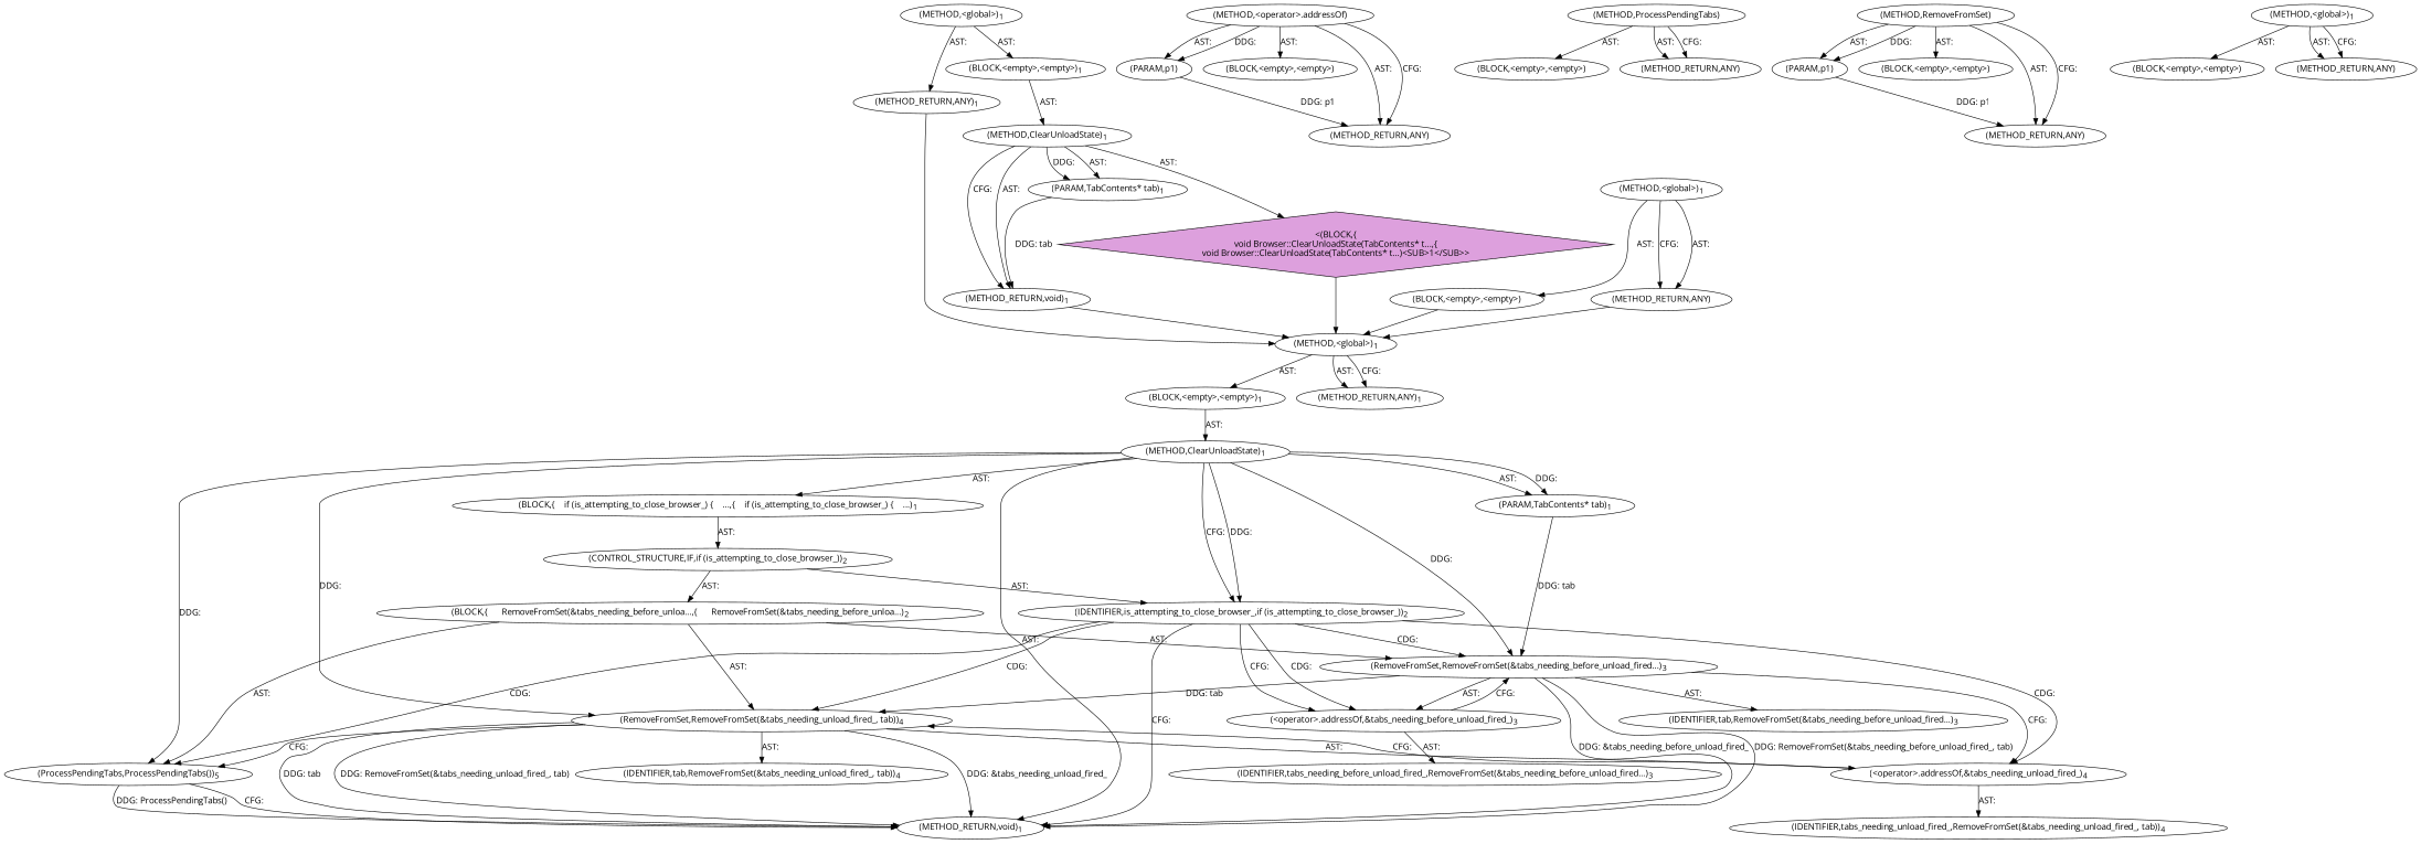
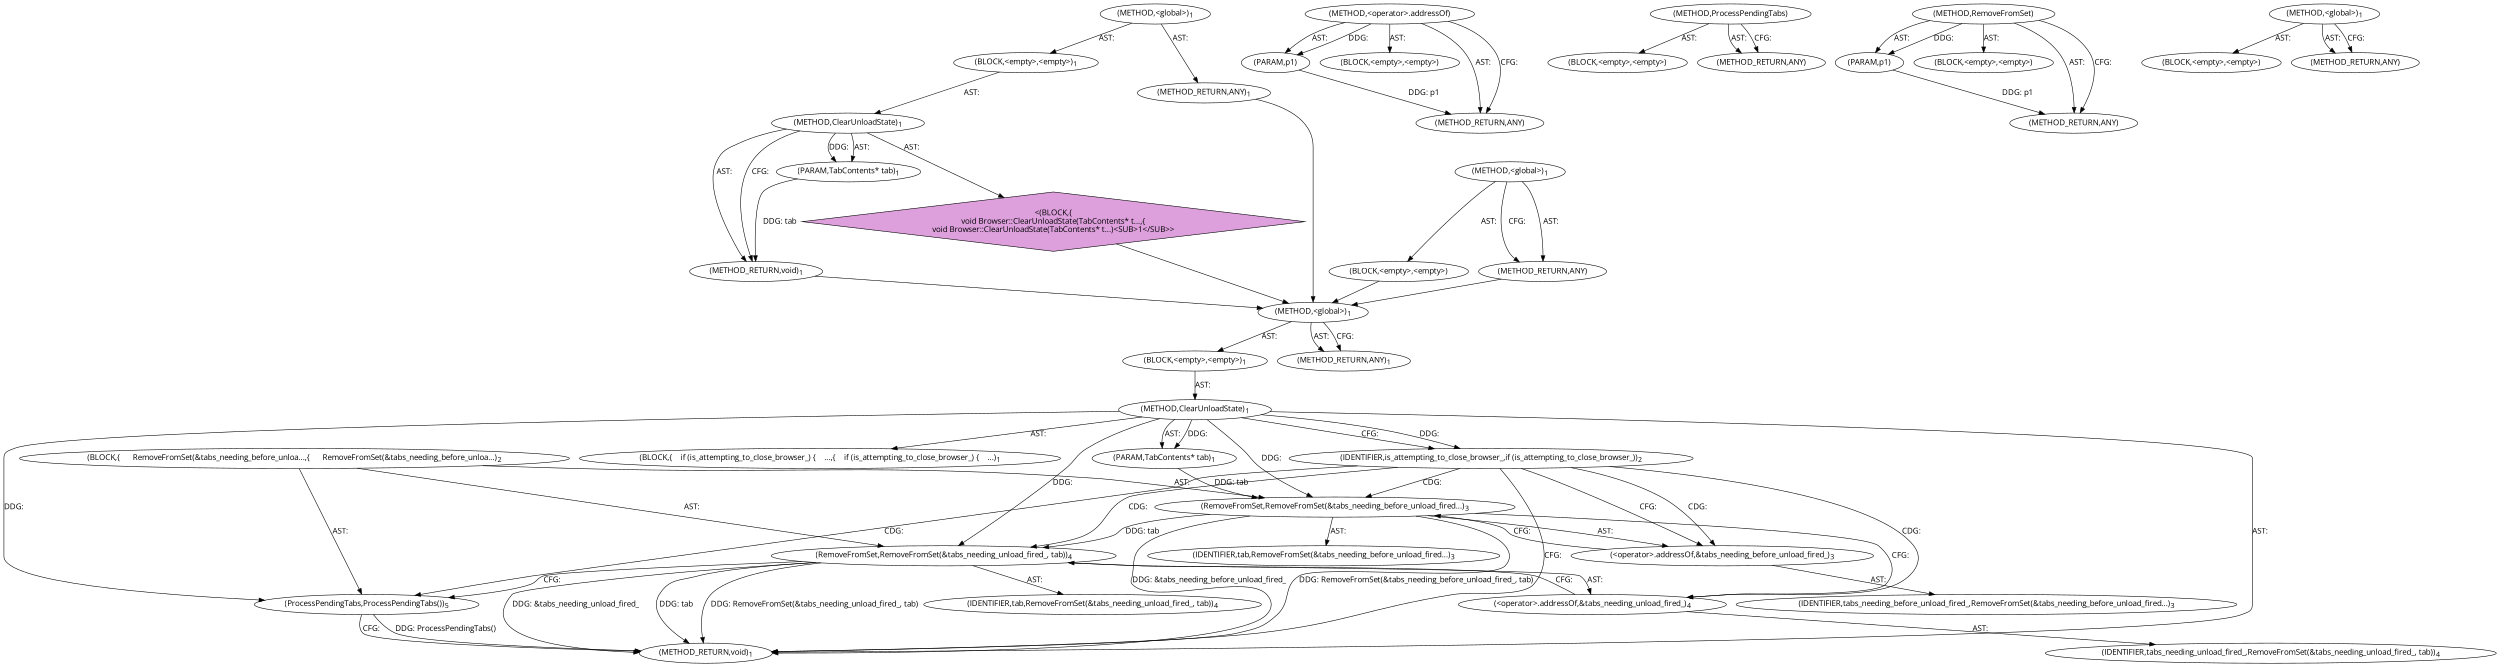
  digraph {
    fontname="Open Sans"
    node [fontname="Open Sans"]
    edge [fontname="Open Sans"]
    n1 [label=<(METHOD,&lt;global&gt;)<SUB>1</SUB>>]
    n2 [label=<(BLOCK,&lt;empty&gt;,&lt;empty&gt;)<SUB>1</SUB>>]
    n3 [label=<(METHOD_RETURN,ANY)<SUB>1</SUB>>]
    n4 [label=<(METHOD,ClearUnloadState)<SUB>1</SUB>>]
    n5 [label=<(PARAM,TabContents* tab)<SUB>1</SUB>>]
    n6 [label=<(BLOCK,{    if (is_attempting_to_close_browser_) {    ...,{    if (is_attempting_to_close_browser_) {    ...)<SUB>1</SUB>>]
    n7 [label=<(IDENTIFIER,is_attempting_to_close_browser_,if (is_attempting_to_close_browser_))<SUB>2</SUB>>]
    n8 [label=<(RemoveFromSet,RemoveFromSet(&amp;tabs_needing_before_unload_fired...)<SUB>3</SUB>>]
    n9 [label=<(RemoveFromSet,RemoveFromSet(&amp;tabs_needing_unload_fired_, tab))<SUB>4</SUB>>]
    n10 [label=<(ProcessPendingTabs,ProcessPendingTabs())<SUB>5</SUB>>]
    n11 [label=<(METHOD_RETURN,void)<SUB>1</SUB>>]
-   n12 [label=<(CONTROL_STRUCTURE,IF,if (is_attempting_to_close_browser_))<SUB>2</SUB>>]
    n13 [label=<(&lt;operator&gt;.addressOf,&amp;tabs_needing_before_unload_fired_)<SUB>3</SUB>>]
    n14 [label=<(&lt;operator&gt;.addressOf,&amp;tabs_needing_unload_fired_)<SUB>4</SUB>>]
    n15 [label=<(IDENTIFIER,tab,RemoveFromSet(&amp;tabs_needing_before_unload_fired...)<SUB>3</SUB>>]
    n16 [label=<(IDENTIFIER,tab,RemoveFromSet(&amp;tabs_needing_unload_fired_, tab))<SUB>4</SUB>>]
    n17 [label=<(BLOCK,{      RemoveFromSet(&amp;tabs_needing_before_unloa...,{      RemoveFromSet(&amp;tabs_needing_before_unloa...)<SUB>2</SUB>>]
    n18 [label=<(IDENTIFIER,tabs_needing_before_unload_fired_,RemoveFromSet(&amp;tabs_needing_before_unload_fired...)<SUB>3</SUB>>]
    n19 [label=<(IDENTIFIER,tabs_needing_unload_fired_,RemoveFromSet(&amp;tabs_needing_unload_fired_, tab))<SUB>4</SUB>>]
    n20 [label=<(METHOD,&lt;operator&gt;.addressOf)>]
    n21 [label=<(PARAM,p1)>]
    n22 [label=<(BLOCK,&lt;empty&gt;,&lt;empty&gt;)>]
    n23 [label=<(METHOD_RETURN,ANY)>]
    n24 [label=<(METHOD,ProcessPendingTabs)>]
    n25 [label=<(BLOCK,&lt;empty&gt;,&lt;empty&gt;)>]
    n26 [label=<(METHOD_RETURN,ANY)>]
    n27 [label=<(METHOD,RemoveFromSet)>]
    n28 [label=<(PARAM,p1)>]
    n29 [label=<(BLOCK,&lt;empty&gt;,&lt;empty&gt;)>]
    n30 [label=<(METHOD_RETURN,ANY)>]
    n31 [label=<(METHOD,&lt;global&gt;)<SUB>1</SUB>>]
    n32 [label=<(BLOCK,&lt;empty&gt;,&lt;empty&gt;)>]
    n33 [label=<(METHOD_RETURN,ANY)>]
    n34 [label=<(METHOD,&lt;global&gt;)<SUB>1</SUB>>]
    n35 [label=<(BLOCK,&lt;empty&gt;,&lt;empty&gt;)<SUB>1</SUB>>]
    n36 [label=<(METHOD_RETURN,ANY)<SUB>1</SUB>>]
    n37 [label=<(METHOD,ClearUnloadState)<SUB>1</SUB>>]
    n38 [label=<(PARAM,TabContents* tab)<SUB>1</SUB>>]
    n39 [fillcolor=plum label="<(BLOCK,{\nvoid Browser::ClearUnloadState(TabContents* t...,{\nvoid Browser::ClearUnloadState(TabContents* t...)<SUB>1</SUB>>" shape=diamond style=filled]
    n40 [label=<(METHOD_RETURN,void)<SUB>1</SUB>>]
    n41 [label=<(METHOD,&lt;global&gt;)<SUB>1</SUB>>]
    n42 [label=<(BLOCK,&lt;empty&gt;,&lt;empty&gt;)>]
    n43 [label=<(METHOD_RETURN,ANY)>]
    n1 -> n2 [label="AST: "]
    n1 -> n3 [label="AST: "]
    n1 -> n3 [label="CFG: "]
    n2 -> n4 [label="AST: "]
    n4 -> n5 [label="AST: "]
    n4 -> n5 [label="DDG: "]
    n4 -> n6 [label="AST: "]
    n4 -> n7 [label="CFG: "]
    n4 -> n7 [label="DDG: "]
    n4 -> n8 [label="DDG: "]
    n4 -> n9 [label="DDG: "]
    n4 -> n10 [label="DDG: "]
    n4 -> n11 [label="AST: "]
    n5 -> n8 [label="DDG: tab"]
-   n6 -> n12 [label="AST: "]
    n7 -> n8 [label="CDG: "]
    n7 -> n9 [label="CDG: "]
    n7 -> n10 [label="CDG: "]
    n7 -> n11 [label="CFG: "]
    n7 -> n13 [label="CFG: "]
    n7 -> n13 [label="CDG: "]
    n7 -> n14 [label="CDG: "]
    n8 -> n9 [label="DDG: tab"]
    n8 -> n11 [label="DDG: &amp;tabs_needing_before_unload_fired_"]
    n8 -> n11 [label="DDG: RemoveFromSet(&amp;tabs_needing_before_unload_fired_, tab)"]
    n8 -> n13 [label="AST: "]
    n8 -> n14 [label="CFG: "]
    n8 -> n15 [label="AST: "]
    n9 -> n10 [label="CFG: "]
    n9 -> n11 [label="DDG: &amp;tabs_needing_unload_fired_"]
    n9 -> n11 [label="DDG: tab"]
    n9 -> n11 [label="DDG: RemoveFromSet(&amp;tabs_needing_unload_fired_, tab)"]
    n9 -> n14 [label="AST: "]
    n9 -> n16 [label="AST: "]
    n10 -> n11 [label="CFG: "]
    n10 -> n11 [label="DDG: ProcessPendingTabs()"]
-   n12 -> n7 [label="AST: "]
-   n12 -> n17 [label="AST: "]
    n13 -> n8 [label="CFG: "]
    n13 -> n18 [label="AST: "]
    n14 -> n9 [label="CFG: "]
    n14 -> n19 [label="AST: "]
    n17 -> n8 [label="AST: "]
    n17 -> n9 [label="AST: "]
    n17 -> n10 [label="AST: "]
    n20 -> n21 [label="AST: "]
    n20 -> n21 [label="DDG: "]
    n20 -> n22 [label="AST: "]
    n20 -> n23 [label="AST: "]
    n20 -> n23 [label="CFG: "]
    n21 -> n23 [label="DDG: p1"]
    n24 -> n25 [label="AST: "]
    n24 -> n26 [label="AST: "]
    n24 -> n26 [label="CFG: "]
    n27 -> n28 [label="AST: "]
    n27 -> n28 [label="DDG: "]
    n27 -> n29 [label="AST: "]
    n27 -> n30 [label="AST: "]
    n27 -> n30 [label="CFG: "]
    n28 -> n30 [label="DDG: p1"]
    n31 -> n32 [label="AST: "]
    n31 -> n33 [label="AST: "]
    n31 -> n33 [label="CFG: "]
    n34 -> n35 [label="AST: "]
    n34 -> n36 [label="AST: "]
    n35 -> n37 [label="AST: "]
    n36 -> n1
    n37 -> n38 [label="AST: "]
    n37 -> n38 [label="DDG: "]
    n37 -> n39 [label="AST: "]
    n37 -> n40 [label="AST: "]
    n37 -> n40 [label="CFG: "]
    n38 -> n40 [label="DDG: tab"]
    n39 -> n1
    n40 -> n1
    n41 -> n42 [label="AST: "]
    n41 -> n43 [label="AST: "]
    n41 -> n43 [label="CFG: "]
    n42 -> n1
    n43 -> n1
  }
